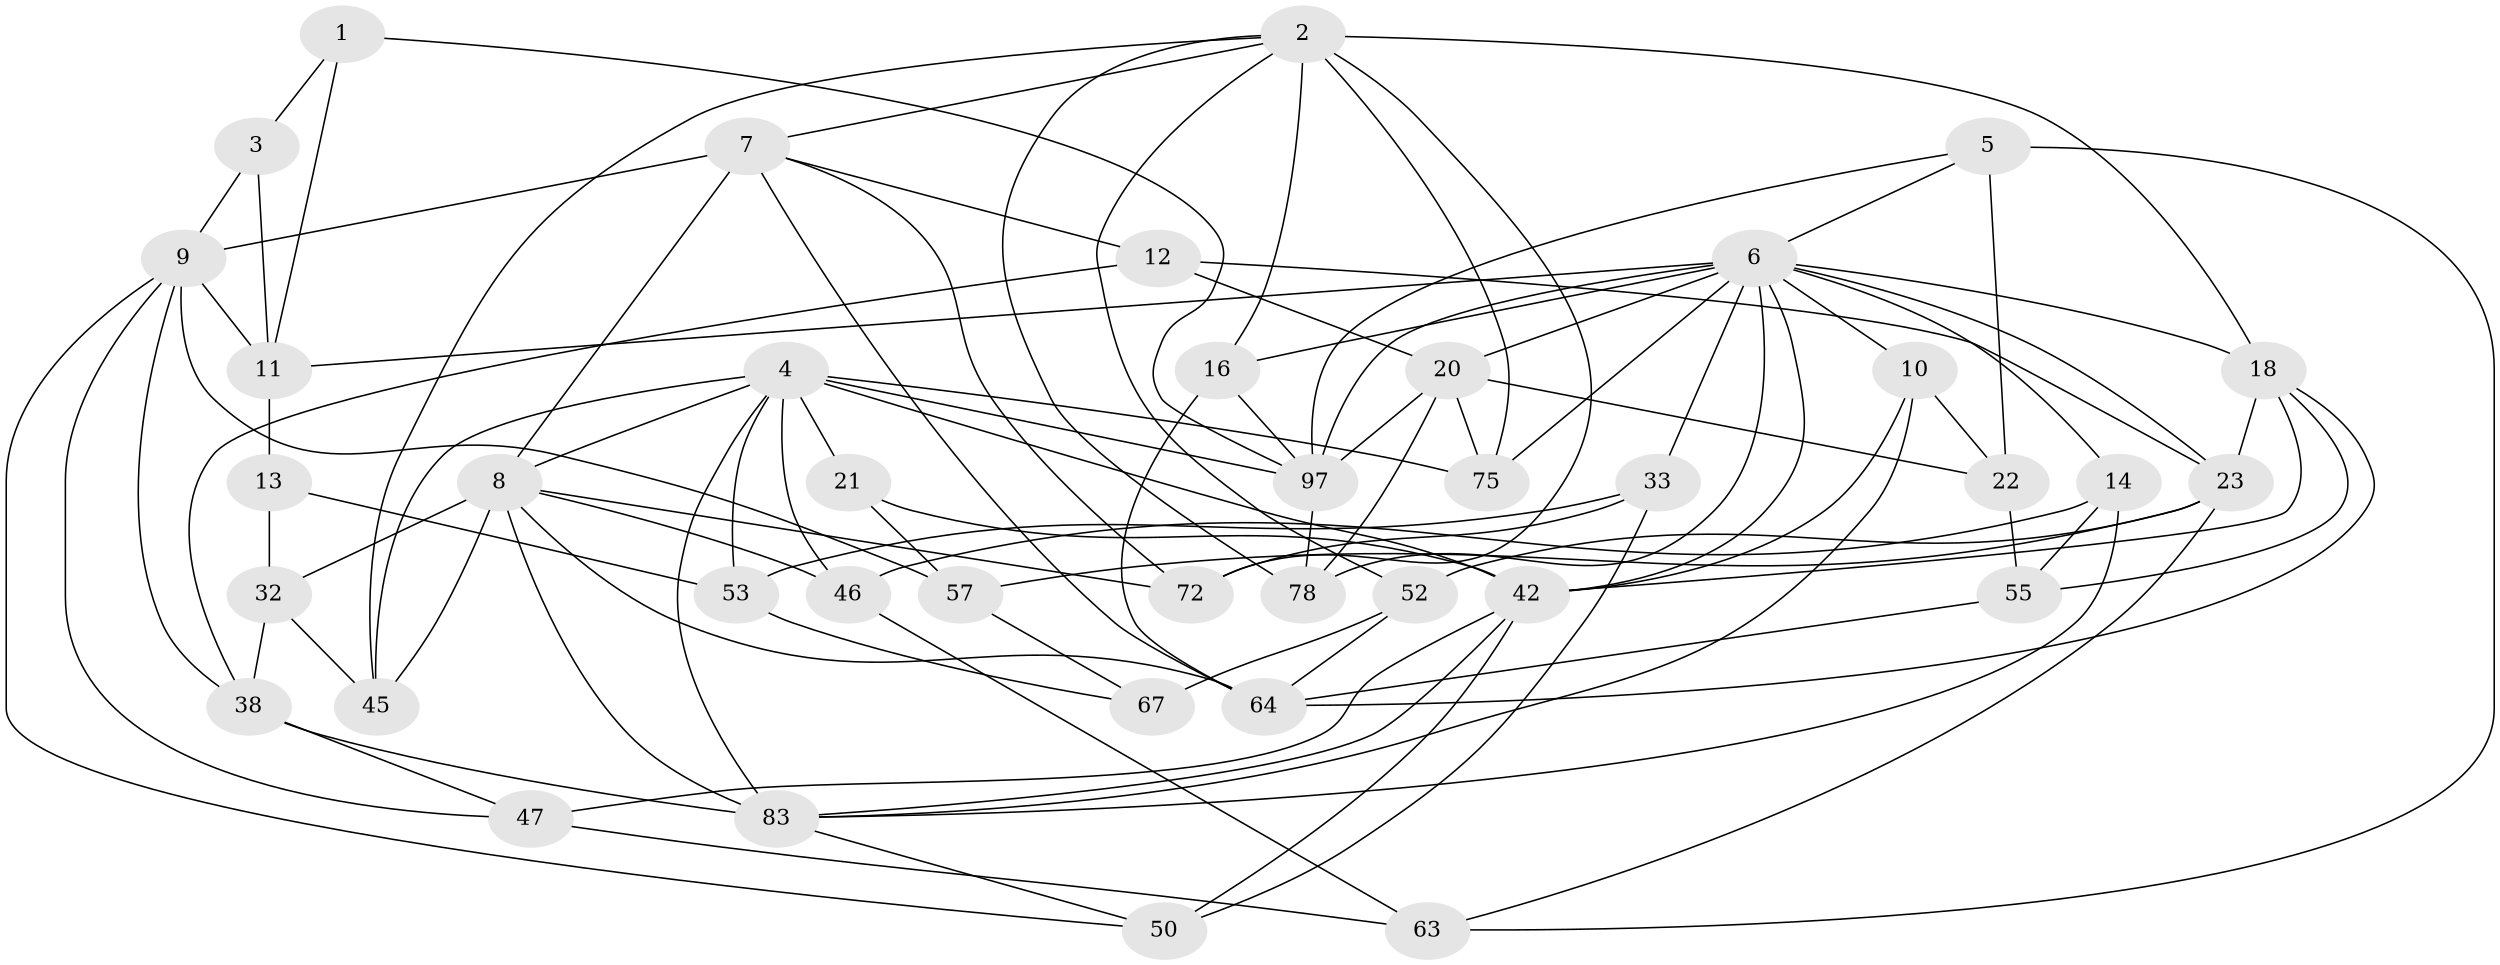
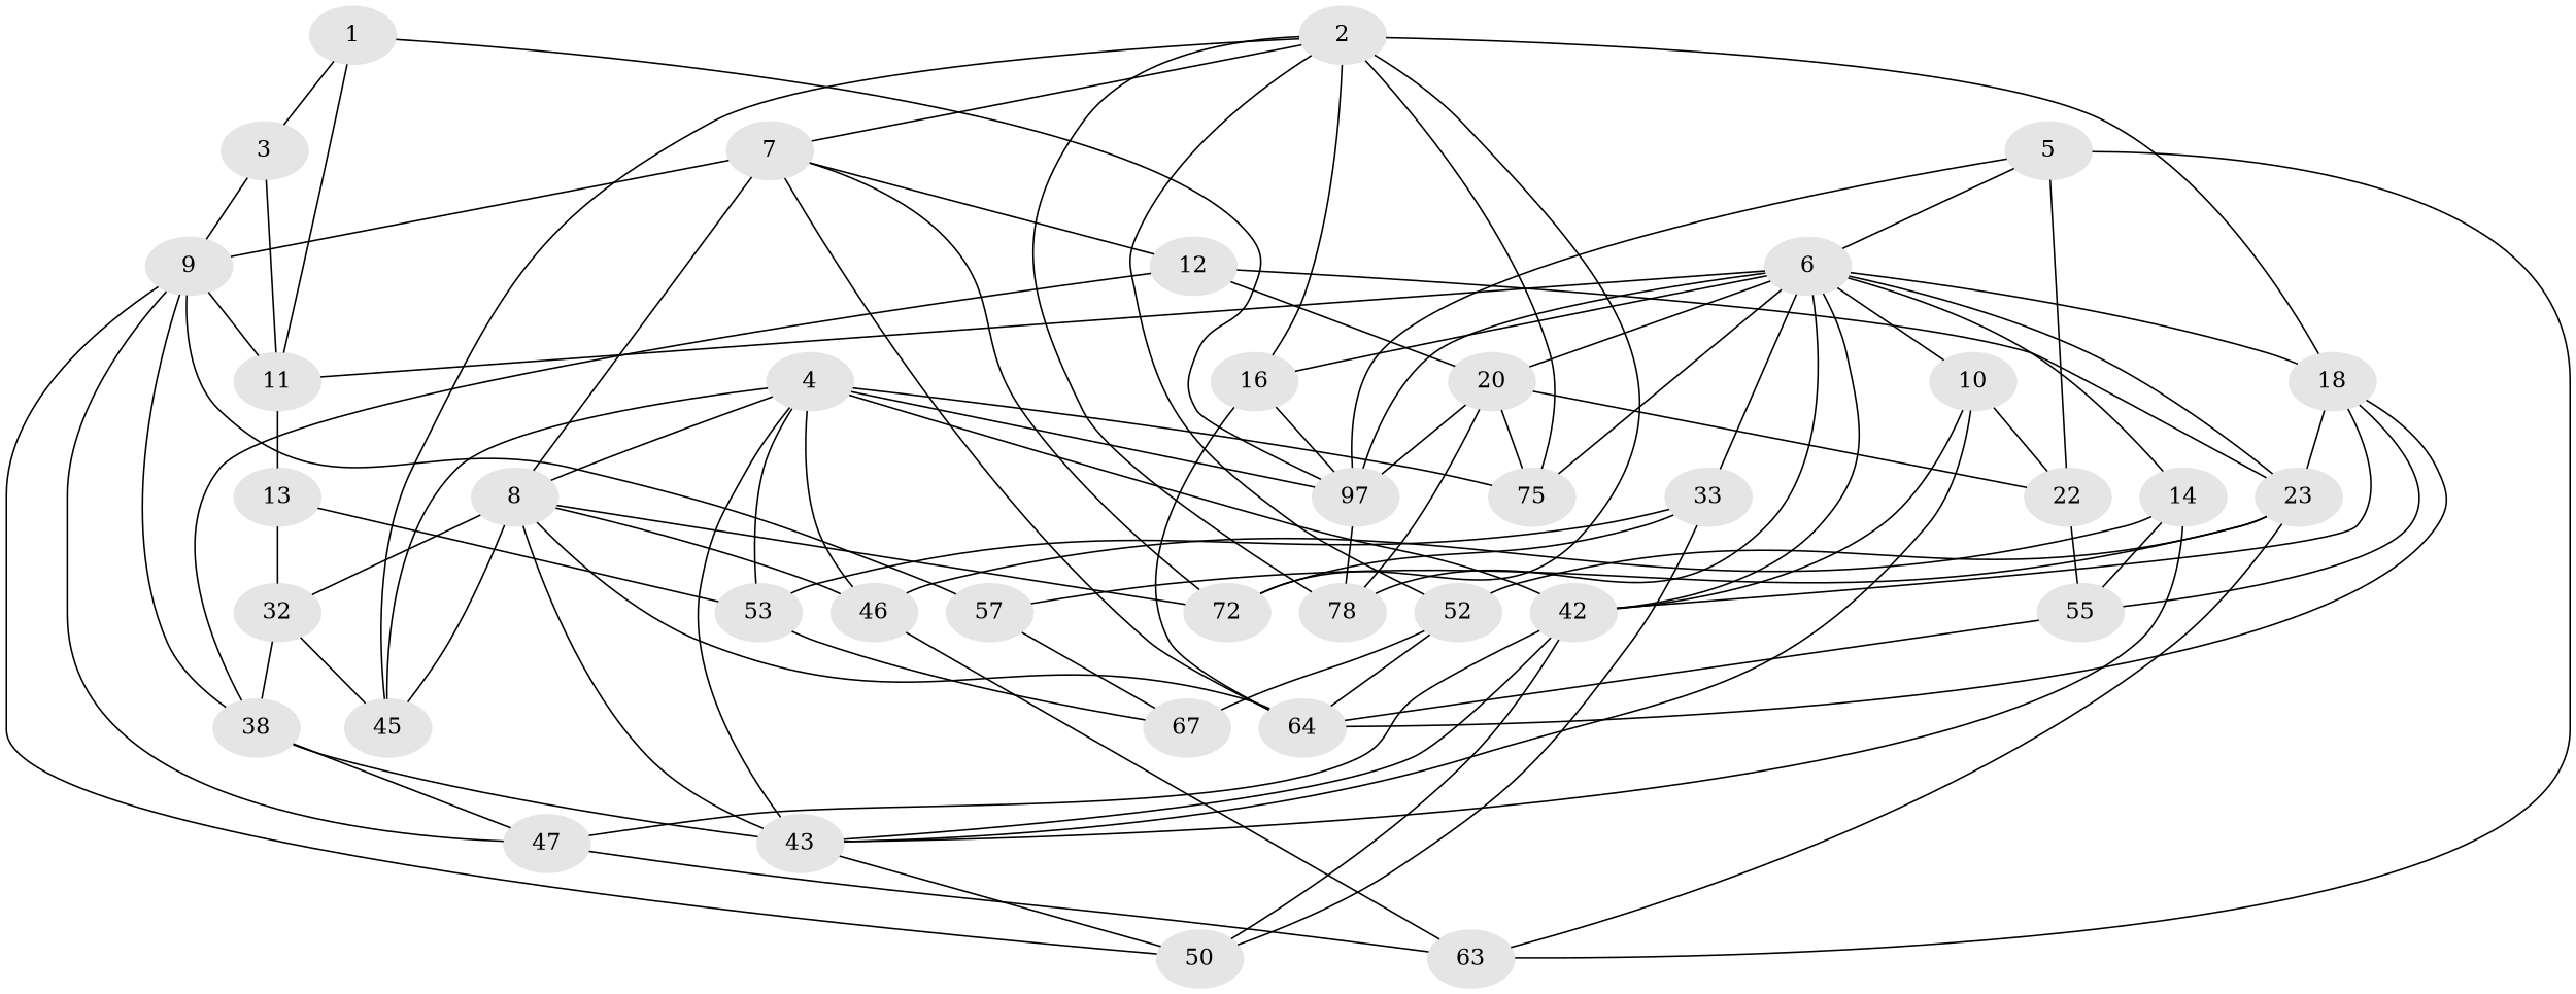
  graph {
    node [color=gray90 style=filled]
    1 [super="+59"]
    3
    11 [super="+17+49"]
    n4 [label=97 super="+60+77"]
    9 [super="+26+25"]
    13
    78
    2 [super="+69+28"]
    7 [super="+48+76"]
    16 [super="+40"]
    18 [super="+34+27"]
    45
    52
    72
    75
    8 [super="+15+29+79"]
    12 [super="+19"]
    64 [super="+65"]
    42 [super="+44+51"]
    23 [super="+74+30"]
    55
    67
    38 [super="+66"]
    47
    50
    57
    4 [super="+39"]
-   21
-   43 [super="+58" label=83]
+   43 [super="+58"]
    46
    53 [super="+61"]
    32
    63
    6 [super="+41+24+35"]
    10
    14
    20 [super="+56"]
    33
    5
    22
    1 -- 3
    1 -- 11 [weight=3]
    1 -- n4 [weight=2]
    3 -- 11 [weight=2]
    3 -- 9
    11 -- 13
    n4 -- 78
    9 -- 11
    9 -- 38
    9 -- 47
    9 -- 50
    9 -- 57
    13 -- 53 [weight=2]
    13 -- 32
    2 -- 78
    2 -- 7
    2 -- 16 [weight=2]
    2 -- 18 [weight=2]
    2 -- 45
    2 -- 52
    2 -- 72
    2 -- 75
    7 -- 9 [weight=2]
    7 -- 72
    7 -- 8 [weight=2]
    7 -- 12
    7 -- 64
    16 -- n4 [weight=2]
    16 -- 64
    18 -- 64
    18 -- 42
    18 -- 23 [weight=2]
    18 -- 55
    52 -- 64
    52 -- 67
    8 -- 45
    8 -- 72
    8 -- 64
    8 -- 43 [weight=2]
    8 -- 46
    8 -- 32
    12 -- 23 [weight=2]
    12 -- 38 [weight=2]
    12 -- 20
    42 -- 47
    42 -- 50
    42 -- 43
    23 -- 52
    23 -- 57
    23 -- 63
    55 -- 64
    38 -- 47
    38 -- 43
    47 -- 63
    57 -- 67
    4 -- n4
    4 -- 45
    4 -- 75
    4 -- 8
    4 -- 42 [weight=2]
-   4 -- 21
    4 -- 43
    4 -- 46
    4 -- 53
-   21 -- 42 [weight=2]
-   21 -- 57
    43 -- 50
    46 -- 63
    53 -- 67 [weight=2]
    32 -- 45
    32 -- 38
    6 -- 11
    6 -- n4 [weight=2]
    6 -- 78
    6 -- 16
    6 -- 18
    6 -- 75
    6 -- 42
    6 -- 23
    6 -- 10
    6 -- 14
    6 -- 20
    6 -- 33
    10 -- 42
    10 -- 43
    10 -- 22
    14 -- 55
    14 -- 43
    14 -- 46
    20 -- n4
    20 -- 78
    20 -- 75
    20 -- 22
    33 -- 72
    33 -- 50
    33 -- 53
    5 -- n4
    5 -- 63
    5 -- 6
    5 -- 22
    22 -- 55
  }
